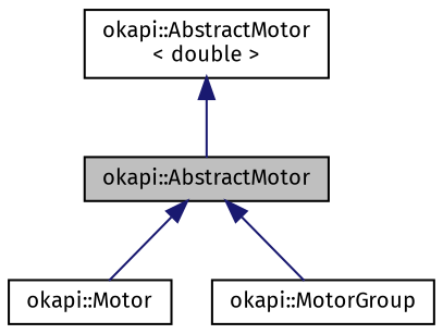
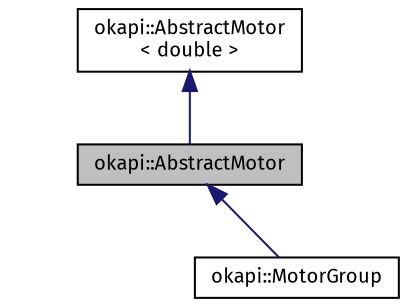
  digraph {
    fontname="Fira Sans"
    node [color=black fillcolor=white fontname="Fira Sans" fontsize=10 shape=record style=filled]
    edge [color=midnightblue dir=back fontname="Fira Sans" fontsize=10 labelfontname=Helvetica labelfontsize=10 style=solid]
    n1 [fillcolor=grey75 fontcolor=black height=0.2 label="okapi::AbstractMotor" width=0.4]
-   n2 [height=0.2 label="okapi::Motor" width=0.4]
    n3 [height=0.2 label="okapi::MotorGroup" width=0.4]
    n4 [height=0.2 label="okapi::AbstractMotor\l\< double \>" width=0.4]
-   n1 -> n2
    n1 -> n3
    n4 -> n1
  }
